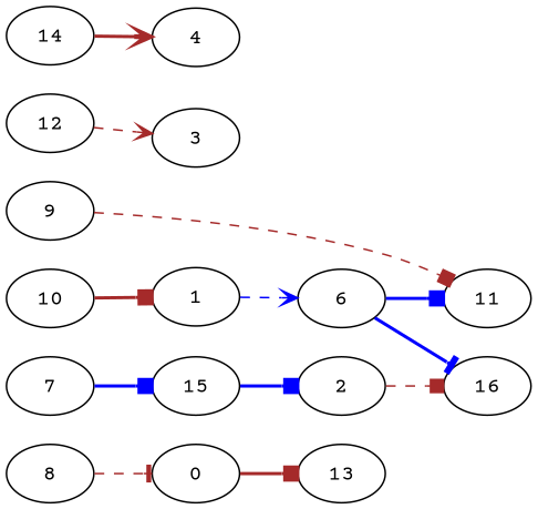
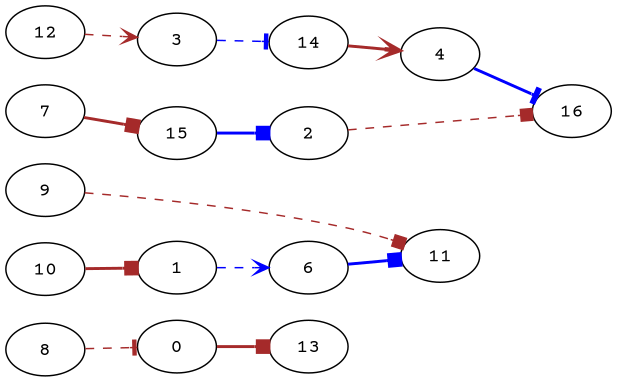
  digraph {
    fontname="Courier Prime"
    rankdir=LR
    node [fontname="Courier Prime"]
    edge [arrowhead=box color=brown fontname="Courier Prime" style=bold weight=0]
    0
    13
    1
    6
    11
    2
    16
    3
    14
    4
    7
    15
    8
    9
    10
    12
    0 -> 13
    1 -> 6 [arrowhead=vee color=blue style=dashed]
    6 -> 11 [color=blue]
    2 -> 16 [style=dashed]
+   3 -> 14 [arrowhead=tee color=blue style=dashed]
    14 -> 4 [arrowhead=vee]
-   6 -> 16 [arrowhead=tee color=blue]
-   7 -> 15 [color=blue]
+   4 -> 16 [arrowhead=tee color=blue]
+   7 -> 15
    15 -> 2 [color=blue]
    8 -> 0 [arrowhead=tee style=dashed]
    9 -> 11 [style=dashed]
    10 -> 1
    12 -> 3 [arrowhead=vee style=dashed]
  }
